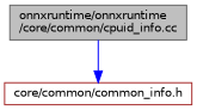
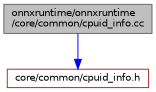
  digraph {
    node [fontname=Helvetica fontsize=10 shape=record style=filled]
    n1 [color=gray40 fillcolor=grey75 fontcolor=black height=0.2 label="onnxruntime/onnxruntime\l/core/common/cpuid_info.cc" width=0.4]
-   n2 [color=brown fillcolor=white height=0.2 label="core/common/common_info.h" width=0.4]
+   n2 [color=brown fillcolor=white height=0.2 label="core/common/cpuid_info.h" width=0.4]
    n1 -> n2 [color=blue fontname=Helvetica fontsize=10 labelfontname=Helvetica labelfontsize=10 style=solid]
  }
